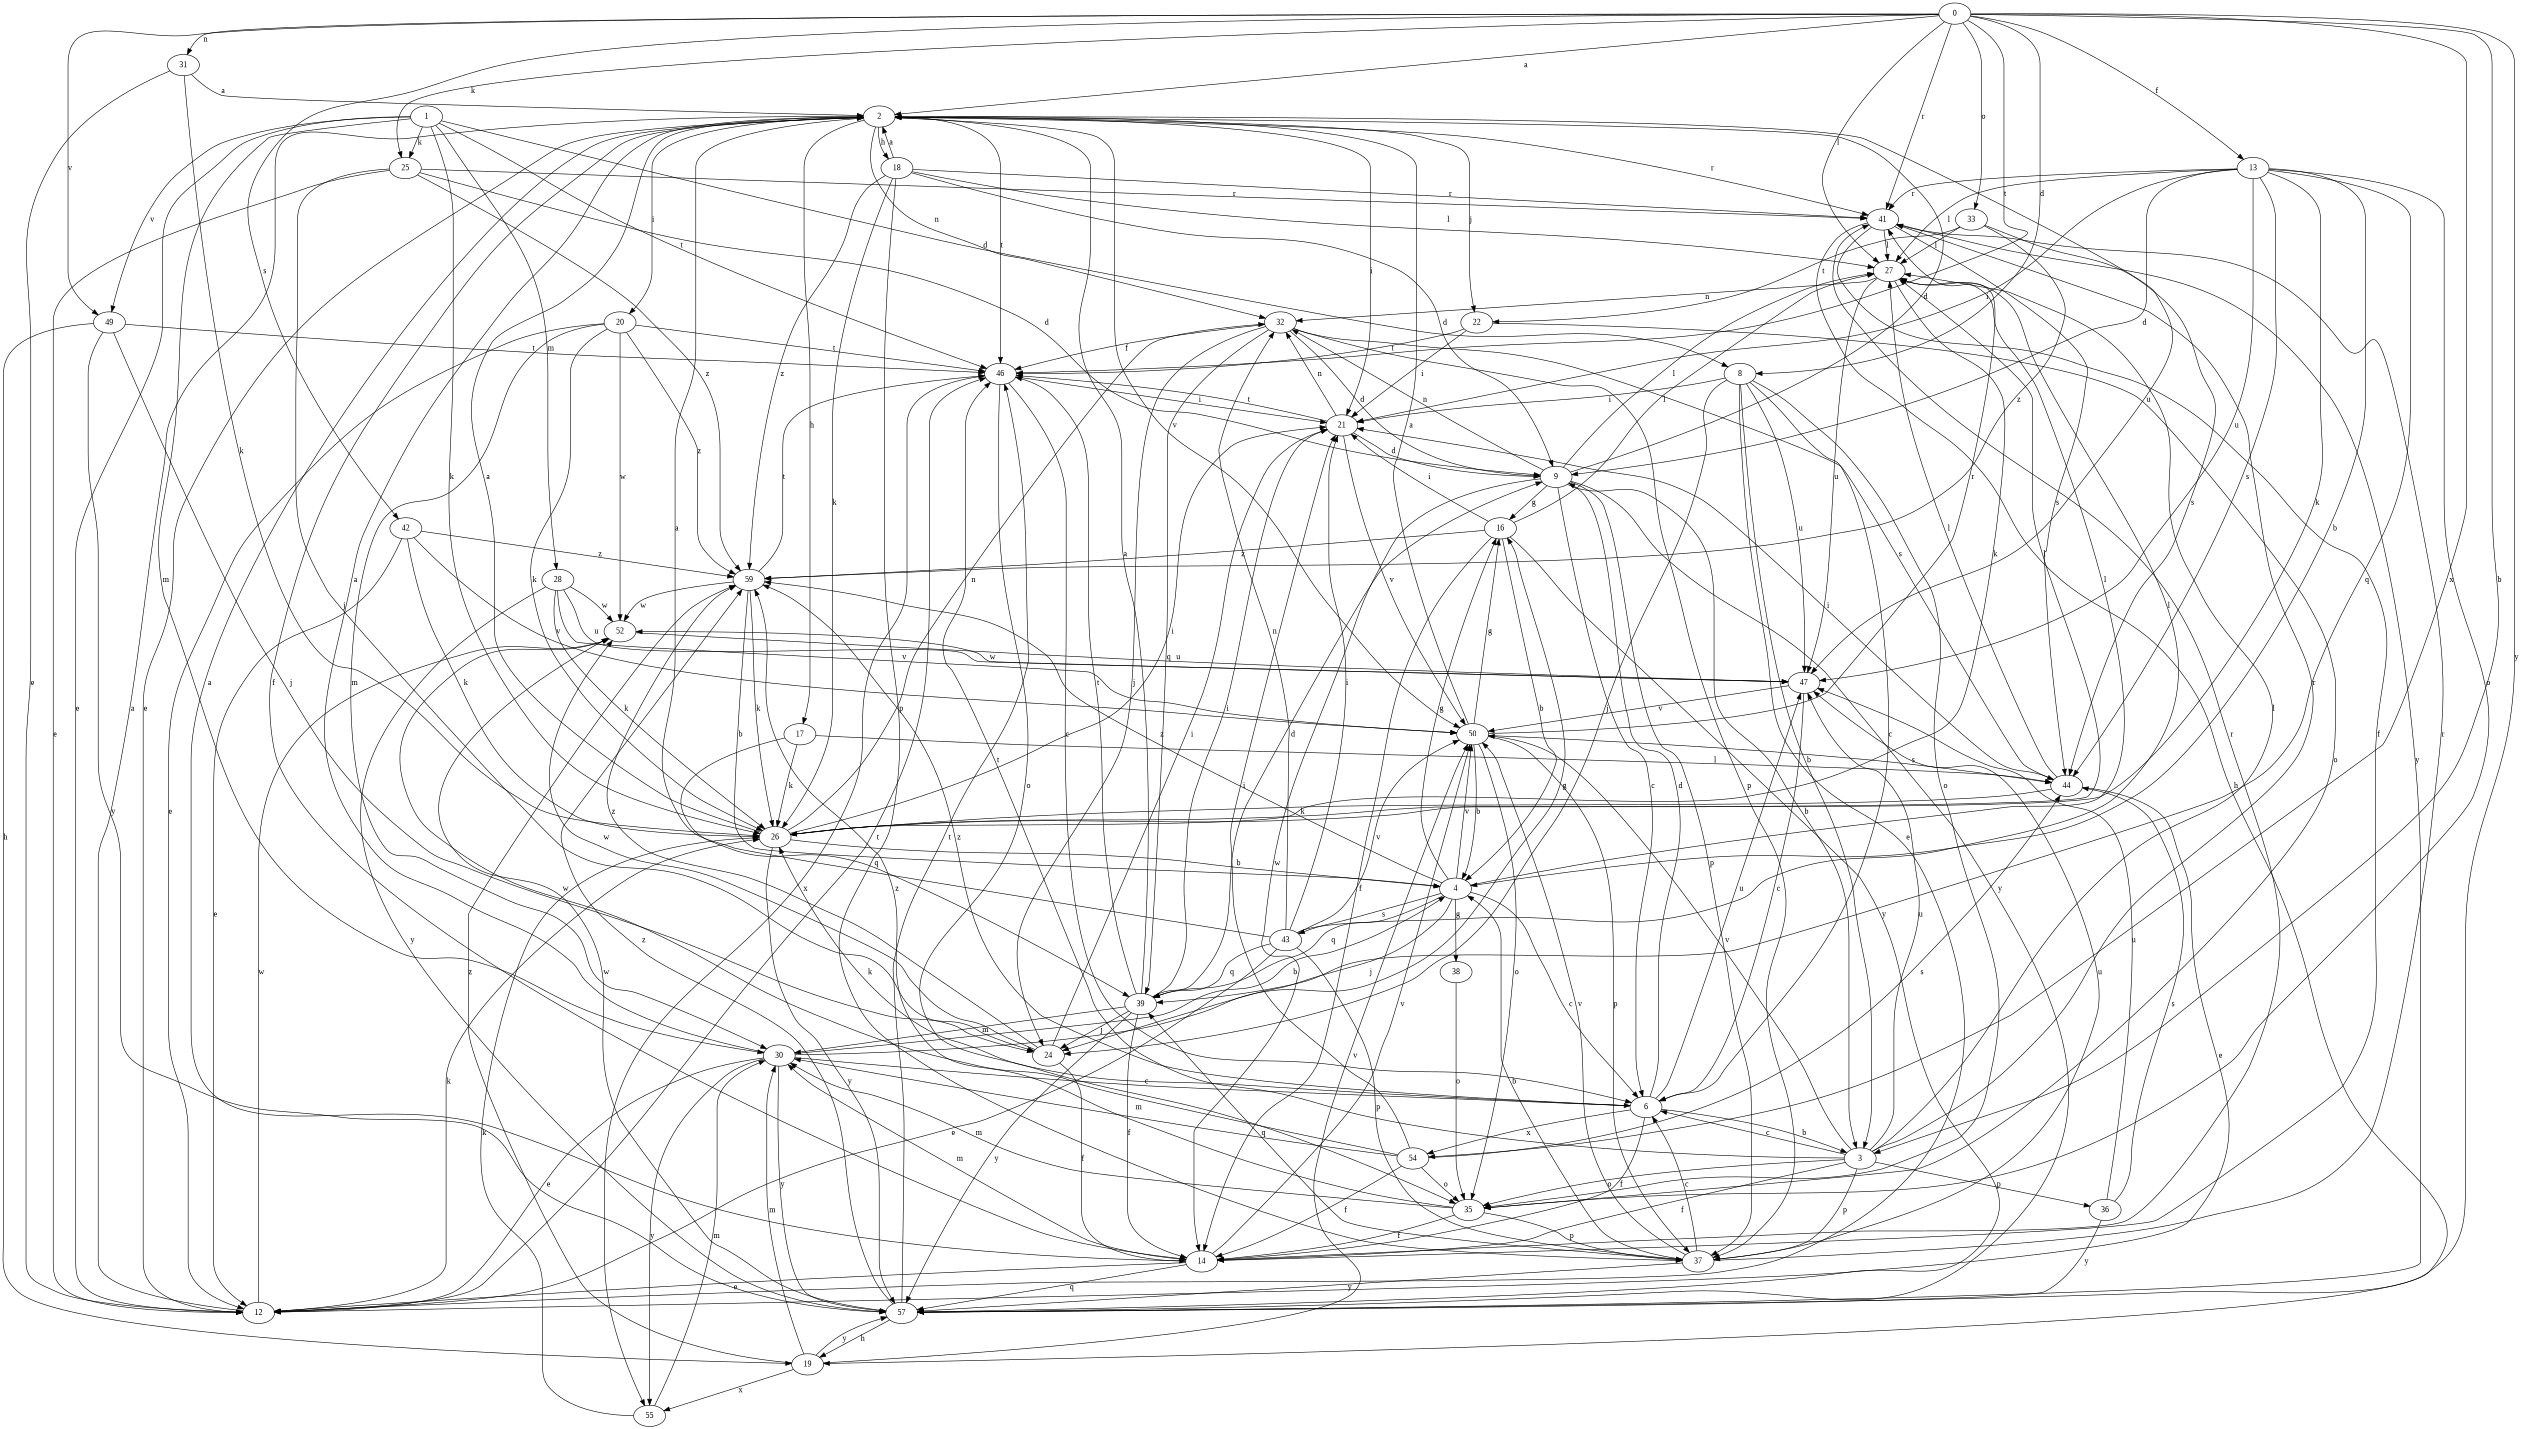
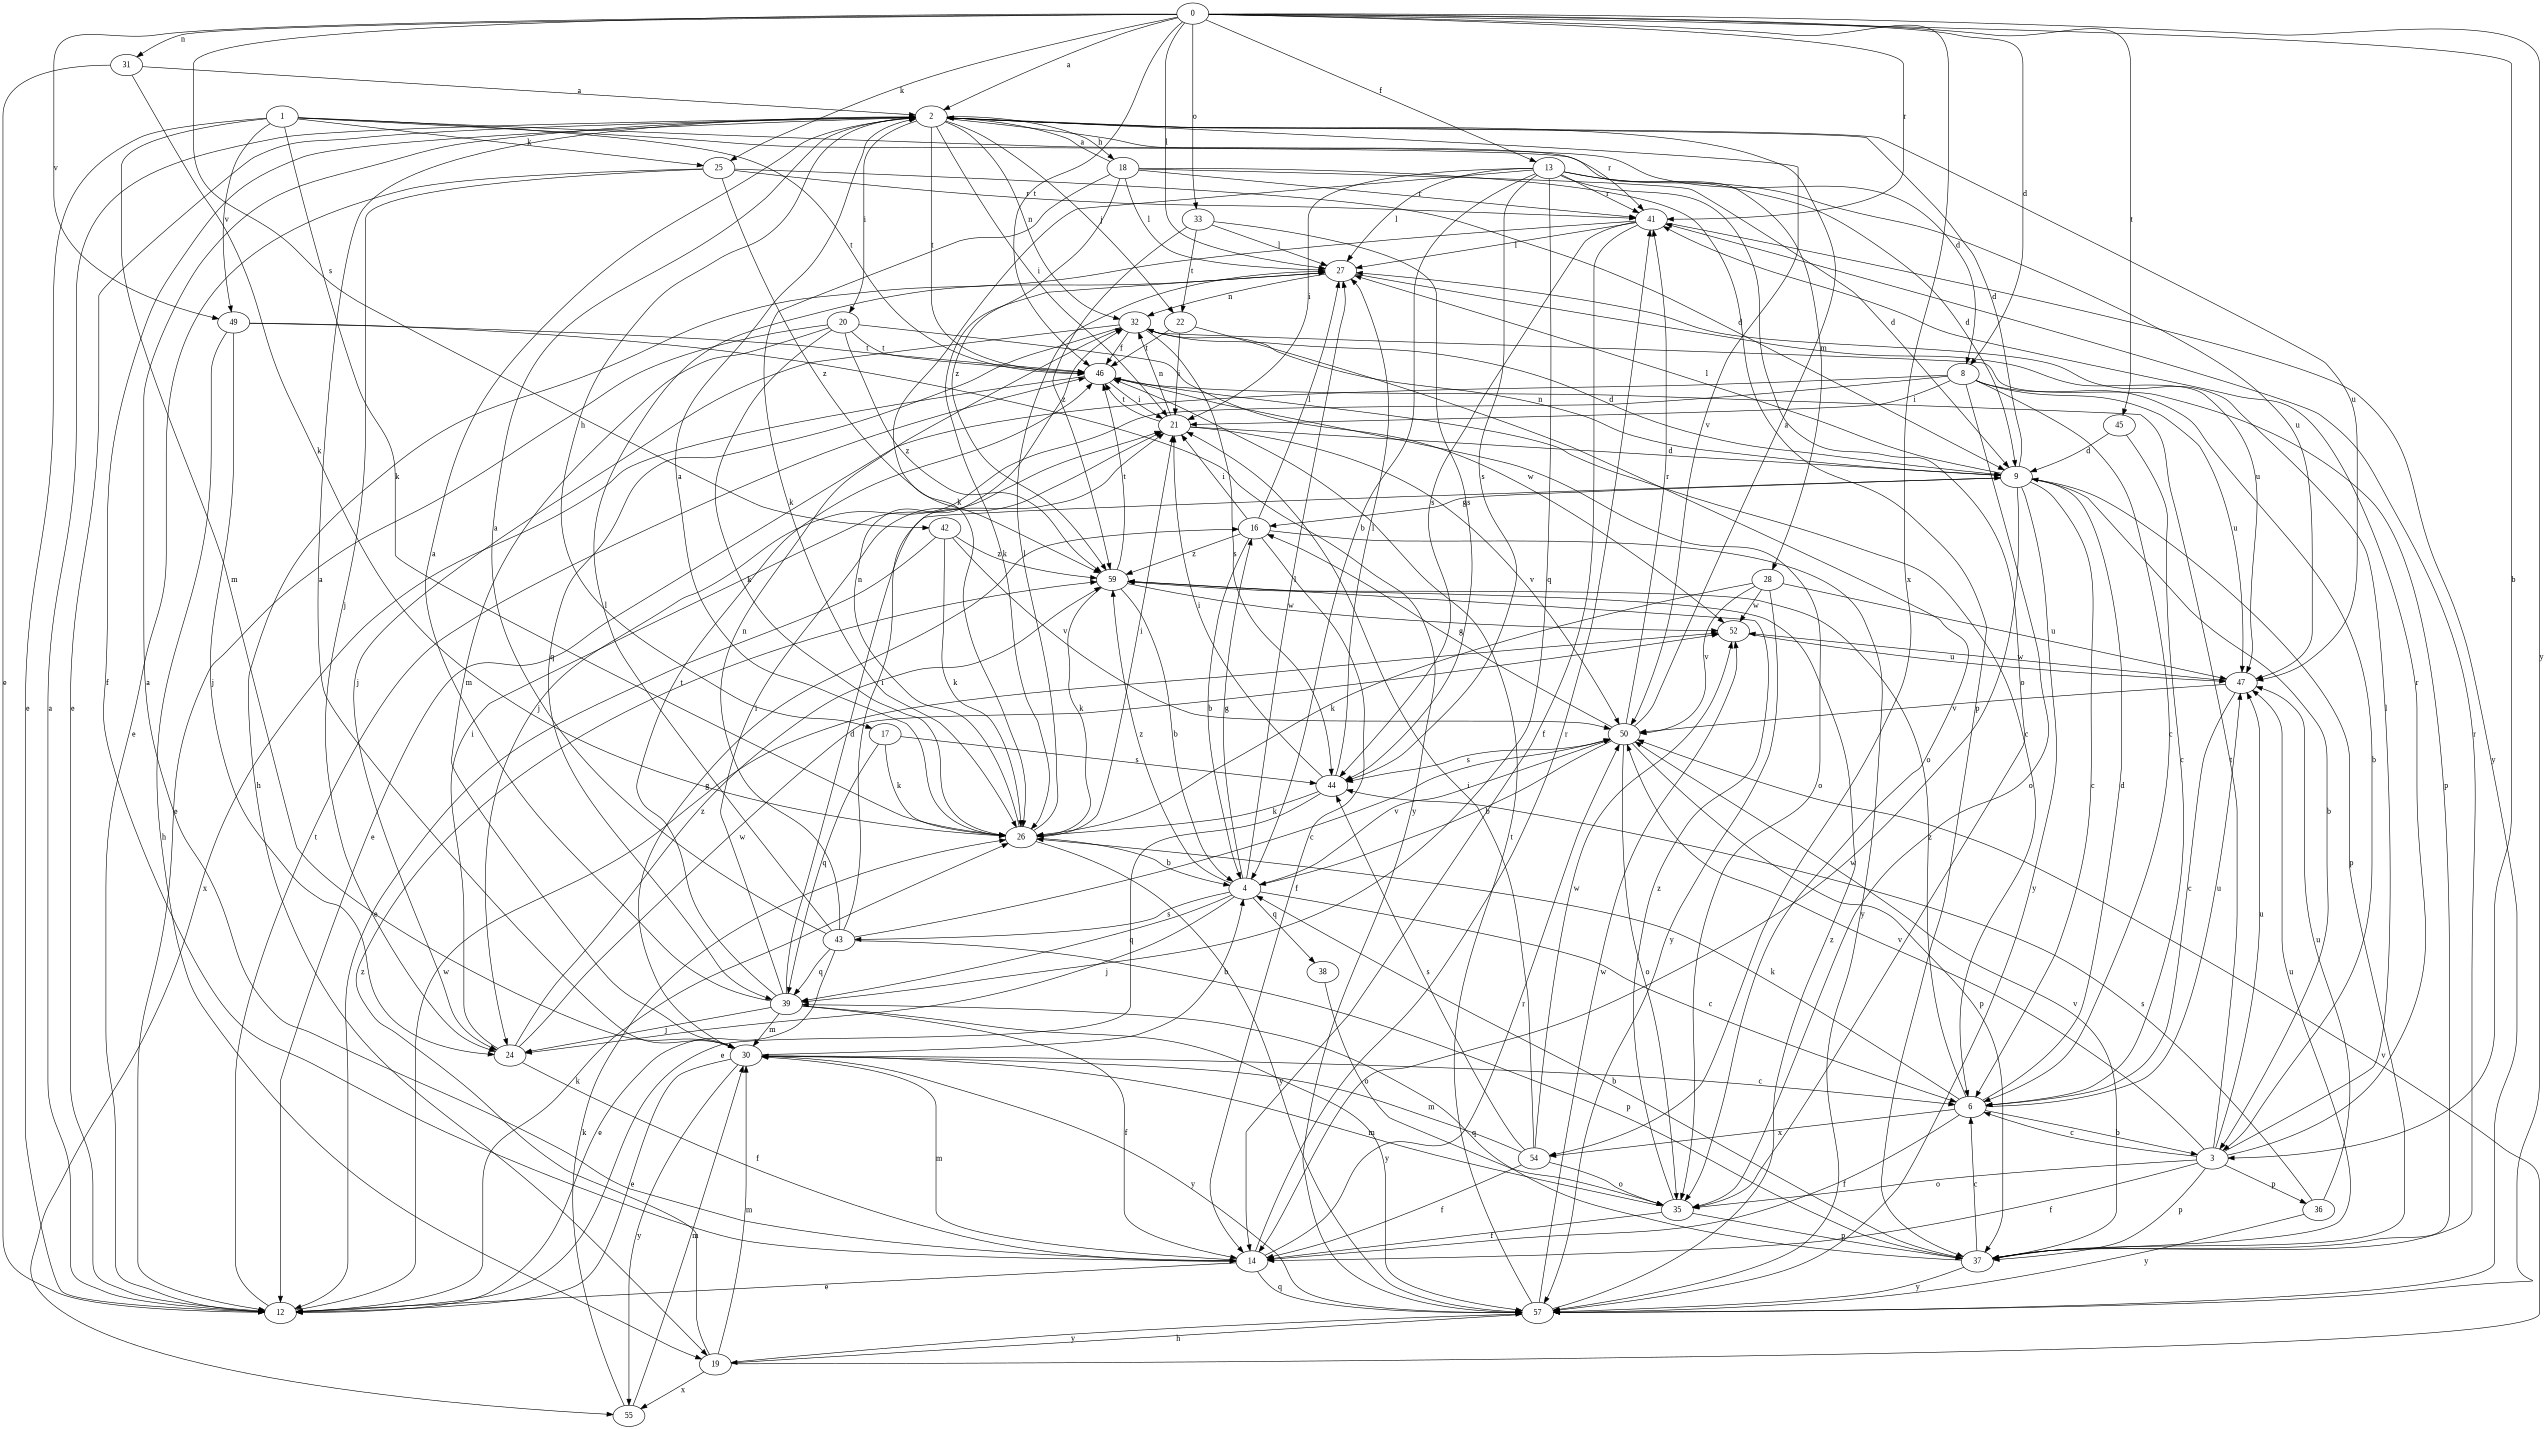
  strict digraph {
    fontname="Liberation Serif"
    node [fontname="Liberation Serif"]
    edge [fontname="Liberation Serif"]
    0
    2
    3
    8
    13
    25
    27
    31
    33
    41
    42
+   45
    46
    49
    54
    57
    12
    14
    17
    18
    20
    21
    22
    32
    47
    50
    6
    35
    36
    37
    24
    26
    9
    4
    39
    44
    59
    19
    55
    30
    52
    1
    28
    16
    38
    43
    0 -> 2 [label=a]
    0 -> 3 [label=b]
    0 -> 8 [label=d]
    0 -> 13 [label=f]
    0 -> 25 [label=k]
    0 -> 27 [label=l]
    0 -> 31 [label=n]
    0 -> 33 [label=o]
    0 -> 41 [label=r]
    0 -> 42 [label=s]
+   0 -> 45 [label=t]
    0 -> 46 [label=t]
    0 -> 49 [label=v]
    0 -> 54 [label=x]
    0 -> 57 [label=y]
    2 -> 41 [label=r]
    2 -> 46 [label=t]
    2 -> 12 [label=e]
    2 -> 14 [label=f]
    2 -> 17 [label=h]
    2 -> 18 [label=h]
    2 -> 20 [label=i]
    2 -> 21 [label=i]
    2 -> 22 [label=j]
    2 -> 32 [label=n]
    2 -> 47 [label=u]
    2 -> 50 [label=v]
    3 -> 27 [label=l]
    3 -> 41 [label=r]
    3 -> 46 [label=t]
    3 -> 14 [label=f]
    3 -> 47 [label=u]
    3 -> 50 [label=v]
    3 -> 6 [label=c]
    3 -> 35 [label=o]
    3 -> 36 [label=p]
    3 -> 37 [label=p]
    8 -> 3 [label=b]
    8 -> 12 [label=e]
    8 -> 21 [label=i]
    8 -> 47 [label=u]
    8 -> 6 [label=c]
    8 -> 35 [label=o]
    8 -> 24 [label=j]
    13 -> 27 [label=l]
    13 -> 41 [label=r]
    13 -> 21 [label=i]
    13 -> 47 [label=u]
    13 -> 35 [label=o]
    13 -> 26 [label=k]
    13 -> 9 [label=d]
    13 -> 4 [label=b]
    13 -> 39 [label=q]
    13 -> 44 [label=s]
    25 -> 41 [label=r]
    25 -> 12 [label=e]
    25 -> 24 [label=j]
    25 -> 9 [label=d]
    25 -> 59 [label=z]
    27 -> 32 [label=n]
    27 -> 47 [label=u]
    27 -> 26 [label=k]
    31 -> 2 [label=a]
    31 -> 12 [label=e]
    31 -> 26 [label=k]
    33 -> 27 [label=l]
    33 -> 22 [label=t]
    33 -> 44 [label=s]
    33 -> 59 [label=z]
    41 -> 27 [label=l]
    41 -> 57 [label=y]
    41 -> 14 [label=f]
    41 -> 44 [label=s]
    41 -> 19 [label=h]
    42 -> 12 [label=e]
    42 -> 50 [label=v]
    42 -> 26 [label=k]
    42 -> 59 [label=z]
+   45 -> 6 [label=c]
+   45 -> 9 [label=d]
    46 -> 21 [label=i]
    46 -> 6 [label=c]
    46 -> 35 [label=o]
    46 -> 55 [label=x]
    49 -> 46 [label=t]
    49 -> 57 [label=y]
    49 -> 24 [label=j]
    49 -> 19 [label=h]
    54 -> 14 [label=f]
    54 -> 21 [label=i]
    54 -> 35 [label=o]
    54 -> 44 [label=s]
    54 -> 30 [label=m]
    54 -> 52 [label=w]
    57 -> 46 [label=t]
    57 -> 59 [label=z]
    57 -> 19 [label=h]
    57 -> 52 [label=w]
    12 -> 2 [label=a]
    12 -> 46 [label=t]
    12 -> 26 [label=k]
    12 -> 52 [label=w]
    14 -> 2 [label=a]
    14 -> 41 [label=r]
    14 -> 57 [label=q]
    14 -> 12 [label=e]
-   14 -> 50 [label=v]
+   14 -> 50 [label=r]
    14 -> 30 [label=m]
    17 -> 26 [label=k]
    17 -> 39 [label=q]
-   17 -> 44 [label=l]
+   17 -> 44 [label=s]
    18 -> 2 [label=a]
    18 -> 27 [label=l]
    18 -> 41 [label=r]
    18 -> 37 [label=p]
    18 -> 26 [label=k]
    18 -> 9 [label=d]
    18 -> 59 [label=z]
    20 -> 46 [label=t]
    20 -> 12 [label=e]
    20 -> 26 [label=k]
    20 -> 59 [label=z]
    20 -> 30 [label=m]
    20 -> 52 [label=w]
    21 -> 46 [label=t]
    21 -> 32 [label=n]
    21 -> 50 [label=v]
    21 -> 9 [label=d]
    22 -> 46 [label=t]
    22 -> 21 [label=i]
    22 -> 35 [label=o]
    32 -> 46 [label=f]
    32 -> 37 [label=p]
    32 -> 24 [label=j]
    32 -> 9 [label=d]
    32 -> 39 [label=q]
    32 -> 44 [label=s]
    47 -> 50 [label=v]
    47 -> 6 [label=c]
    47 -> 52 [label=w]
    50 -> 2 [label=a]
    50 -> 41 [label=r]
    50 -> 35 [label=o]
    50 -> 37 [label=p]
    50 -> 4 [label=b]
    50 -> 44 [label=s]
    50 -> 16 [label=g]
    6 -> 3 [label=b]
    6 -> 54 [label=x]
    6 -> 14 [label=f]
    6 -> 47 [label=u]
    6 -> 26 [label=k]
    6 -> 9 [label=d]
    6 -> 59 [label=z]
    35 -> 14 [label=f]
    35 -> 37 [label=p]
    35 -> 59 [label=z]
    35 -> 30 [label=m]
    36 -> 57 [label=y]
    36 -> 47 [label=u]
    36 -> 44 [label=s]
    37 -> 41 [label=r]
    37 -> 57 [label=y]
    37 -> 47 [label=u]
    37 -> 50 [label=v]
    37 -> 6 [label=c]
    37 -> 4 [label=b]
    37 -> 39 [label=q]
    24 -> 14 [label=f]
    24 -> 21 [label=i]
    24 -> 59 [label=z]
    24 -> 52 [label=w]
    26 -> 2 [label=a]
    26 -> 27 [label=l]
    26 -> 57 [label=y]
    26 -> 21 [label=i]
    26 -> 32 [label=n]
    26 -> 4 [label=b]
    9 -> 2 [label=d]
    9 -> 3 [label=b]
    9 -> 27 [label=l]
    9 -> 57 [label=y]
    9 -> 14 [label=w]
    9 -> 32 [label=n]
    9 -> 6 [label=c]
    9 -> 37 [label=p]
    9 -> 16 [label=g]
    4 -> 27 [label=l]
    4 -> 50 [label=v]
    4 -> 6 [label=c]
    4 -> 24 [label=j]
    4 -> 39 [label=q]
    4 -> 59 [label=z]
    4 -> 16 [label=g]
-   4 -> 38 [label=g]
+   4 -> 38 [label=q]
    4 -> 43 [label=s]
    39 -> 2 [label=a]
    39 -> 46 [label=t]
    39 -> 57 [label=y]
    39 -> 14 [label=f]
    39 -> 21 [label=i]
    39 -> 24 [label=j]
    39 -> 9 [label=d]
    39 -> 30 [label=m]
    44 -> 27 [label=l]
    44 -> 12 [label=e]
    44 -> 21 [label=i]
    44 -> 26 [label=k]
    59 -> 46 [label=t]
    59 -> 26 [label=k]
    59 -> 4 [label=b]
    59 -> 52 [label=w]
    19 -> 57 [label=y]
    19 -> 50 [label=v]
    19 -> 59 [label=z]
    19 -> 55 [label=x]
    19 -> 30 [label=m]
    55 -> 26 [label=k]
    55 -> 30 [label=m]
    30 -> 2 [label=a]
    30 -> 57 [label=y]
    30 -> 12 [label=e]
    30 -> 6 [label=c]
    30 -> 4 [label=b]
    30 -> 55 [label=y]
    30 -> 16 [label=g]
    52 -> 47 [label=u]
    1 -> 8 [label=d]
    1 -> 25 [label=k]
    1 -> 46 [label=t]
    1 -> 49 [label=v]
    1 -> 12 [label=e]
    1 -> 26 [label=k]
    1 -> 30 [label=m]
    1 -> 28 [label=m]
    28 -> 57 [label=y]
    28 -> 47 [label=u]
    28 -> 50 [label=v]
    28 -> 26 [label=k]
    28 -> 52 [label=w]
    16 -> 27 [label=l]
    16 -> 57 [label=y]
    16 -> 14 [label=f]
    16 -> 21 [label=i]
    16 -> 4 [label=b]
    16 -> 59 [label=z]
    38 -> 35 [label=o]
    43 -> 2 [label=a]
    43 -> 27 [label=l]
    43 -> 12 [label=e]
    43 -> 21 [label=i]
    43 -> 32 [label=n]
-   43 -> 50 [label=v]
+   43 -> 50 [label=c]
    43 -> 37 [label=p]
    43 -> 39 [label=q]
  }
